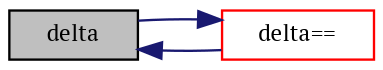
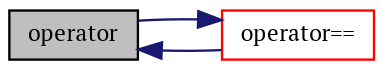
  digraph {
    rankdir=LR
    fontname="PT Serif"
    node [fontname="PT Serif" fontsize=10 shape=record]
    edge [color=midnightblue dir=back fontname="PT Serif" fontsize=10 labelfontname=FreeSans labelfontsize=10 style=solid]
-   n1 [color=black fillcolor=grey75 fontcolor=black height=0.2 label=delta style=filled width=0.4]
-   n2 [color=red height=0.2 label="delta==" width=0.4]
+   n1 [color=black fillcolor=grey75 fontcolor=black height=0.2 label=operator style=filled width=0.4]
+   n2 [color=red height=0.2 label="operator==" width=0.4]
    n1 -> n2
    n2 -> n1
  }
